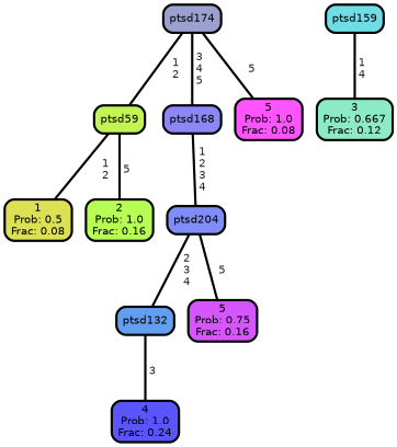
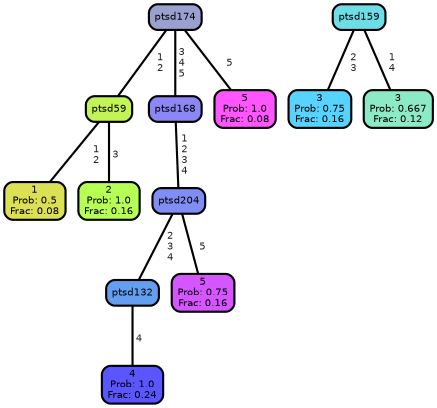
  graph {
    ranksep="0 equally"
    splines=straight
    node [color=black fontcolor=black fontname=helvetica penwidth=3 shape=box style="filled, rounded"]
    edge [color=black fontcolor=grey14 fontname=helvetica fontweight=bold penwidth=3]
    n1 [fillcolor="#dbe055" label="1\nProb: 0.5\nFrac: 0.08"]
    n2 [fillcolor="#c3f455" label=ptsd59]
    n3 [fillcolor="#b8ff55" label="2\nProb: 1.0\nFrac: 0.16"]
    n4 [fillcolor="#9aa1cf" label=ptsd174]
    n5 [fillcolor="#8c87f6" label=ptsd168]
    n6 [fillcolor="#ff55ff" label="5\nProb: 1.0\nFrac: 0.08"]
    n7 [fillcolor="#7f8df5" label=ptsd204]
    n8 [fillcolor="#5a55ff" label="4\nProb: 1.0\nFrac: 0.24"]
    n9 [fillcolor="#649ef1" label=ptsd132]
    n10 [fillcolor="#6edde6" label=ptsd159]
+   n11 [fillcolor="#56d4ff" label="3\nProb: 0.75\nFrac: 0.16"]
    n12 [fillcolor="#8deac6" label="3\nProb: 0.667\nFrac: 0.12"]
    n13 [fillcolor="#d555ff" label="5\nProb: 0.75\nFrac: 0.16"]
    subgraph sub_1 {
      rank=same
    }
    n2 -- n1 [label=" 1\n 2"]
-   n2 -- n3 [label=" 5"]
+   n2 -- n3 [label=" 3"]
    n4 -- n2 [label=" 1\n 2"]
    n4 -- n5 [label=" 3\n 4\n 5"]
    n4 -- n6 [label=" 5"]
    n5 -- n7 [label=" 1\n 2\n 3\n 4"]
    n7 -- n9 [label=" 2\n 3\n 4"]
    n7 -- n13 [label=" 5"]
-   n9 -- n8 [label=" 3"]
+   n9 -- n8 [label=" 4"]
+   n10 -- n11 [label=" 2\n 3"]
    n10 -- n12 [label=" 1\n 4"]
  }
